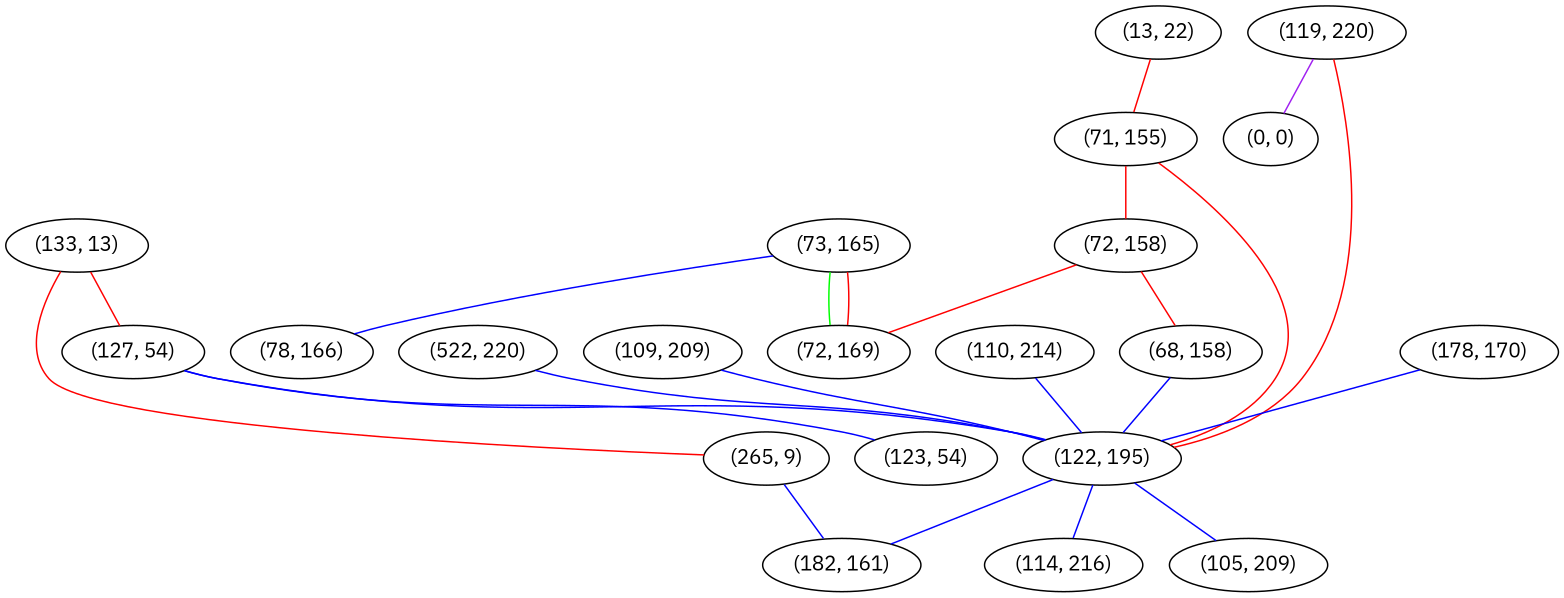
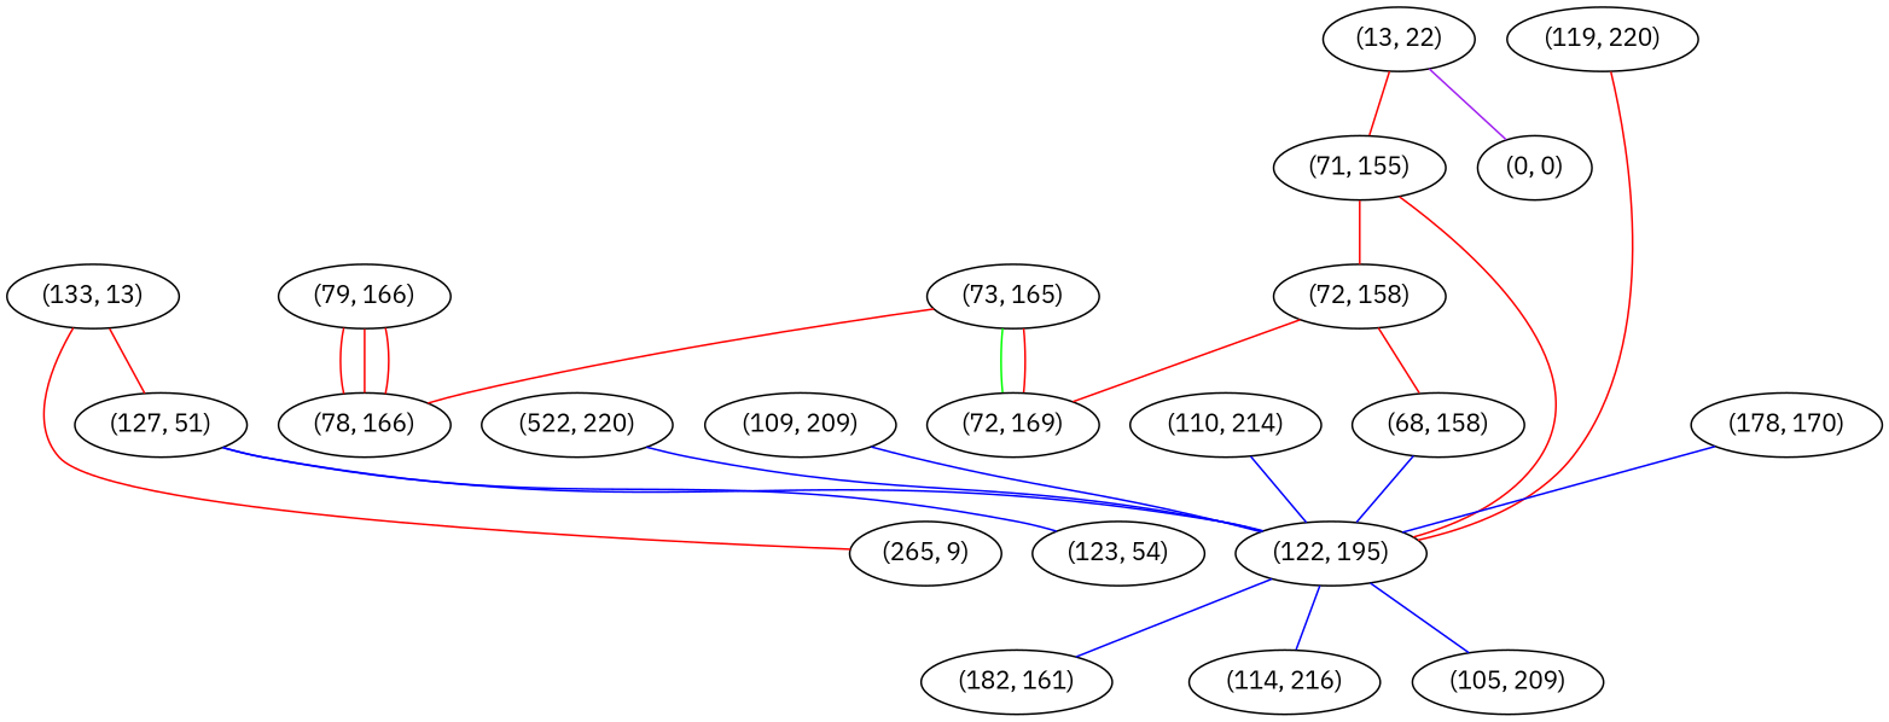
  graph {
    fontname="IBM Plex Sans"
    node [fontname="IBM Plex Sans"]
    edge [color=red fontname="IBM Plex Sans" weight=3]
    "(13, 22)"
    "(71, 155)"
    "(0, 0)"
    "(122, 195)"
    "(72, 158)"
    "(133, 13)"
-   "(127, 54)"
+   "(127, 54)" [label="(127, 51)"]
    "(265, 9)"
    "(119, 220)"
    "(105, 209)"
    "(114, 216)"
    "(182, 161)"
    "(68, 158)"
    n14 [label="(72, 169)"]
    "(123, 54)"
+   "(79, 166)"
    "(78, 166)"
    "(178, 170)"
    n19 [label="(522, 220)"]
    "(109, 209)"
    "(110, 214)"
    "(73, 165)"
    "(13, 22)" -- "(71, 155)"
-   "(119, 220)" -- "(0, 0)" [color=purple weight=4]
+   "(13, 22)" -- "(0, 0)" [color=purple weight=4]
    "(71, 155)" -- "(122, 195)"
    "(71, 155)" -- "(72, 158)" [weight=1]
    "(122, 195)" -- "(105, 209)" [color=blue]
    "(122, 195)" -- "(114, 216)" [color=blue]
    "(122, 195)" -- "(182, 161)" [color=blue]
    "(72, 158)" -- "(68, 158)" [weight=1]
    "(72, 158)" -- n14 [weight=1]
    "(133, 13)" -- "(127, 54)" [weight=1]
    "(133, 13)" -- "(265, 9)" [weight=1]
    "(127, 54)" -- "(122, 195)" [color=blue weight=1]
    "(127, 54)" -- "(123, 54)" [color=blue weight=1]
-   "(265, 9)" -- "(182, 161)" [color=blue]
    "(119, 220)" -- "(122, 195)"
    "(68, 158)" -- "(122, 195)" [color=blue]
+   "(79, 166)" -- "(78, 166)" [weight=1]
+   "(79, 166)" -- "(78, 166)" [weight=1]
+   "(79, 166)" -- "(78, 166)" [weight=1]
    "(178, 170)" -- "(122, 195)" [color=blue]
    n19 -- "(122, 195)" [color=blue]
    "(109, 209)" -- "(122, 195)" [color=blue]
    "(110, 214)" -- "(122, 195)" [color=blue]
    "(73, 165)" -- n14 [color=green weight=2]
    "(73, 165)" -- n14 [weight=1]
-   "(73, 165)" -- "(78, 166)" [color=blue weight=1]
+   "(73, 165)" -- "(78, 166)" [weight=1]
  }
